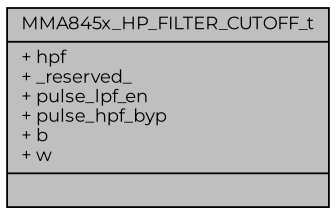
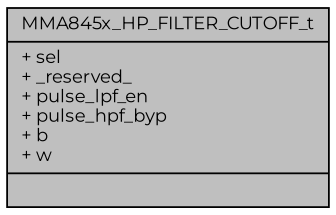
  digraph {
    fontname=Montserrat
-   n1 [color=black fillcolor=grey75 fontcolor=black fontname=Montserrat fontsize=10 height=0.2 label="{MMA845x_HP_FILTER_CUTOFF_t\n|+ hpf\l+ _reserved_\l+ pulse_lpf_en\l+ pulse_hpf_byp\l+ b\l+ w\l|}" shape=record style=filled width=0.4]
+   n1 [color=black fillcolor=grey75 fontcolor=black fontname=Montserrat fontsize=10 height=0.2 label="{MMA845x_HP_FILTER_CUTOFF_t\n|+ sel\l+ _reserved_\l+ pulse_lpf_en\l+ pulse_hpf_byp\l+ b\l+ w\l|}" shape=record style=filled width=0.4]
  }
